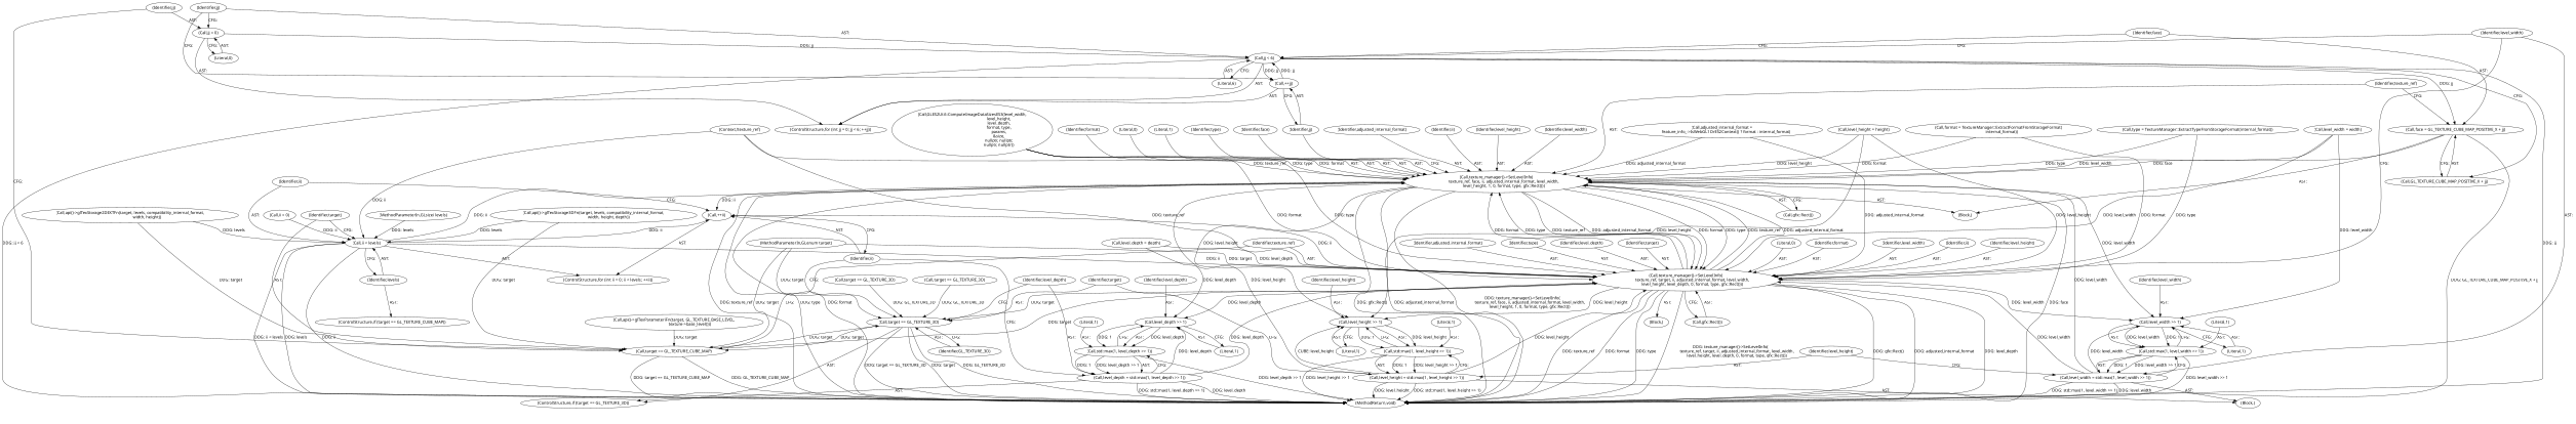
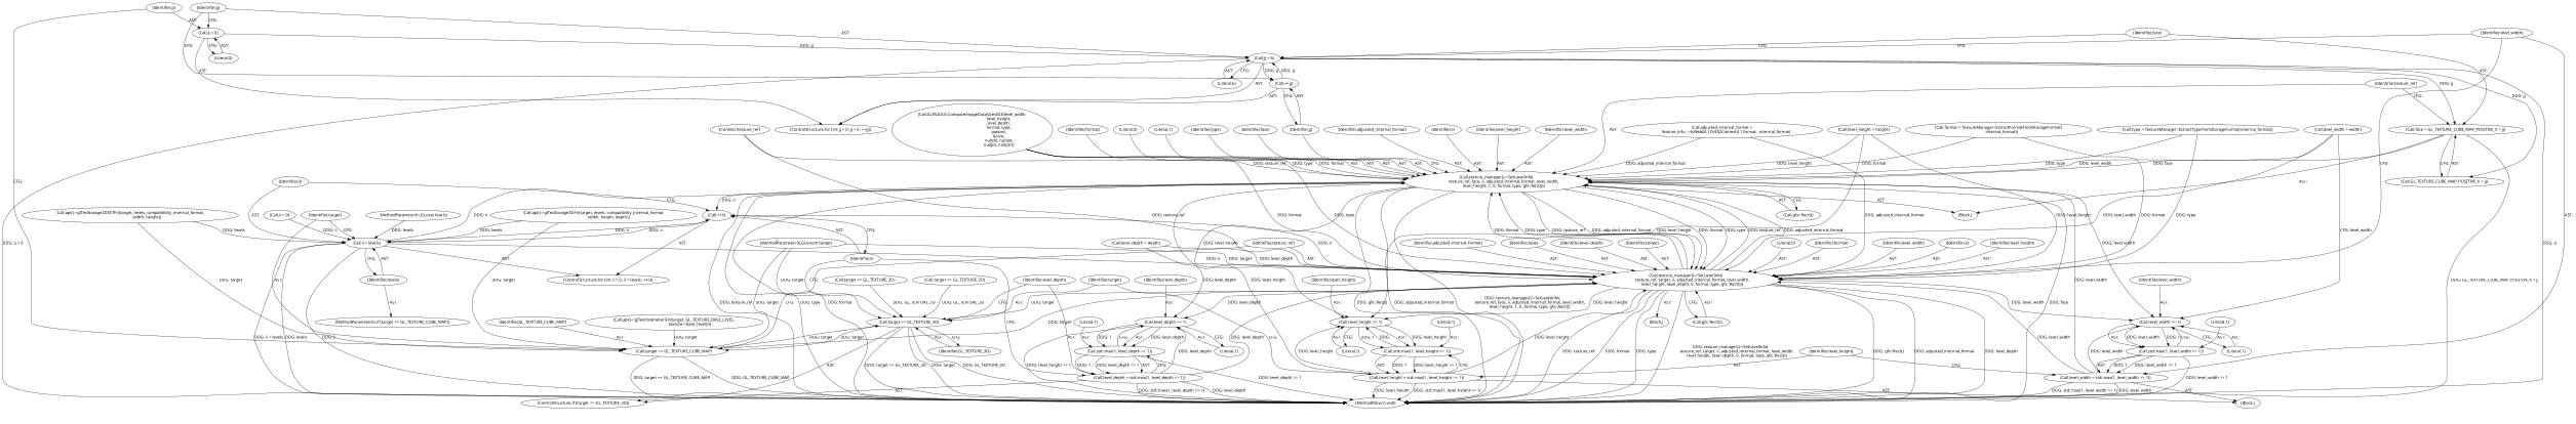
  digraph {
    fontname="Noto Sans"
    node [fontname="Noto Sans"]
    edge [fontname="Noto Sans"]
    n1 [label="(Call,face = GL_TEXTURE_CUBE_MAP_POSITIVE_X + jj)"]
    n2 [label="(Call,texture_manager()->SetLevelInfo(\n              texture_ref, face, ii, adjusted_internal_format, level_width,\n              level_height, 1, 0, format, type, gfx::Rect()))"]
    n3 [label="(Block,)"]
    n4 [label="(MethodReturn,void)"]
    n5 [label="(Call,GL_TEXTURE_CUBE_MAP_POSITIVE_X + jj)"]
    n6 [label="(Call,++ii)"]
    n7 [label="(Call,texture_manager()->SetLevelInfo(\n            texture_ref, target, ii, adjusted_internal_format, level_width,\n            level_height, level_depth, 0, format, type, gfx::Rect()))"]
    n8 [label="(Call,level_width >> 1)"]
    n9 [label="(Call,level_height >> 1)"]
    n10 [label="(Call,gfx::Rect())"]
    n11 [label="(Call,jj < 6)"]
    n12 [label="(Call,++jj)"]
    n13 [label="(Literal,6)"]
    n14 [label="(ControlStructure,for (int jj = 0; jj < 6; ++jj))"]
    n15 [label="(Identifier,jj)"]
    n16 [label="(Call,jj = 0)"]
    n17 [label="(Literal,0)"]
    n18 [label="(Call,ii < levels)"]
    n19 [label="(Identifier,ii)"]
    n20 [label="(ControlStructure,for (int ii = 0; ii < levels; ++ii))"]
    n21 [label="(Call,target == GL_TEXTURE_3D)"]
    n22 [label="(Call,level_depth >> 1)"]
    n23 [label="(Block,)"]
    n24 [label="(Call,gfx::Rect())"]
    n25 [label="(Call,std::max(1, level_width >> 1))"]
    n26 [label="(Literal,1)"]
    n27 [label="(Call,std::max(1, level_height >> 1))"]
    n28 [label="(Literal,1)"]
    n29 [label="(Identifier,levels)"]
    n30 [label="(Call,level_depth = std::max(1, level_depth >> 1))"]
-   n31 [label="(ControlStructure,if (target == GL_TEXTURE_CUBE_MAP))"]
+   n31 [label="(MethodParameterIn,if (target == GL_TEXTURE_CUBE_MAP))"]
    n32 [label="(Call,target == GL_TEXTURE_CUBE_MAP)"]
    n33 [label="(Identifier,GL_TEXTURE_3D)"]
    n34 [label="(ControlStructure,if (target == GL_TEXTURE_3D))"]
    n35 [label="(Call,std::max(1, level_depth >> 1))"]
    n36 [label="(Literal,1)"]
    n37 [label="(Call,level_width = std::max(1, level_width >> 1))"]
    n38 [label="(Block,)"]
    n39 [label="(Call,level_height = std::max(1, level_height >> 1))"]
+   n40 [label="(Identifier,GL_TEXTURE_CUBE_MAP)"]
    n41 [label="(Literal,0)"]
    n42 [label="(Literal,1)"]
    n43 [label="(Call,level_depth = depth)"]
    n44 [label="(Identifier,format)"]
    n45 [label="(Identifier,level_width)"]
    n46 [label="(Call,api()->glTexStorage3DFn(target, levels, compatibility_internal_format,\n                            width, height, depth))"]
    n47 [label="(Call,api()->glTexParameteriFn(target, GL_TEXTURE_BASE_LEVEL,\n                             texture->base_level()))"]
    n48 [label="(Identifier,level_height)"]
    n49 [label="(Literal,0)"]
    n50 [label="(Call,GLES2Util::ComputeImageDataSizesES3(level_width,\n                                                 level_height,\n                                                 level_depth,\n                                                 format, type,\n                                                 params,\n                                                 &size,\n                                                 nullptr, nullptr,\n                                                 nullptr, nullptr))"]
    n51 [label="(Identifier,face)"]
    n52 [label="(Literal,1)"]
    n53 [label="(Identifier,format)"]
    n54 [label="(Literal,1)"]
    n55 [label="(Call,level_height = height)"]
    n56 [label="(MethodParameterIn,GLsizei levels)"]
    n57 [label="(MethodParameterIn,GLenum target)"]
    n58 [label="(Call,level_width = width)"]
    n59 [label="(Identifier,type)"]
    n60 [label="(Call,format = TextureManager::ExtractFormatFromStorageFormat(\n      internal_format))"]
    n61 [label="(Identifier,texture_ref)"]
    n62 [label="(Identifier,level_height)"]
    n63 [label="(Call,target == GL_TEXTURE_3D)"]
    n64 [label="(Call,ii = 0)"]
    n65 [label="(Identifier,level_depth)"]
    n66 [label="(Identifier,target)"]
    n67 [label="(Literal,1)"]
    n68 [label="(Call,target == GL_TEXTURE_3D)"]
    n69 [label="(Call,api()->glTexStorage2DEXTFn(target, levels, compatibility_internal_format,\n                               width, height))"]
    n70 [label="(Identifier,level_width)"]
    n71 [label="(Identifier,level_width)"]
    n72 [label="(Identifier,ii)"]
    n73 [label="(Identifier,ii)"]
    n74 [label="(Identifier,face)"]
    n75 [label="(Call,type = TextureManager::ExtractTypeFromStorageFormat(internal_format))"]
    n76 [label="(Identifier,level_height)"]
    n77 [label="(Identifier,target)"]
    n78 [label="(Identifier,adjusted_internal_format)"]
    n79 [label="(Identifier,type)"]
    n80 [label="(Identifier,texture_ref)"]
    n81 [label="(Identifier,adjusted_internal_format)"]
    n82 [label="(Identifier,ii)"]
    n83 [label="(Identifier,level_height)"]
    n84 [label="(Identifier,jj)"]
    n85 [label="(Identifier,jj)"]
    n86 [label="(Identifier,level_width)"]
    n87 [label="(Identifier,level_depth)"]
    n88 [label="(Identifier,level_depth)"]
    n89 [label="(Call,adjusted_internal_format =\n        feature_info_->IsWebGL1OrES2Context() ? format : internal_format)"]
    n90 [label="(Context,!texture_ref)"]
    n91 [label="(Identifier,target)"]
    n1 -> n2 [label="DDG: face"]
    n1 -> n3 [label="AST: "]
    n1 -> n4 [label="DDG: GL_TEXTURE_CUBE_MAP_POSITIVE_X + jj"]
    n1 -> n5 [label="CFG: "]
    n2 -> n3 [label="AST: "]
    n2 -> n4 [label="DDG: face"]
    n2 -> n4 [label="DDG: texture_ref"]
    n2 -> n4 [label="DDG: type"]
    n2 -> n4 [label="DDG: format"]
    n2 -> n4 [label="DDG: gfx::Rect()"]
    n2 -> n4 [label="DDG: adjusted_internal_format"]
    n2 -> n4 [label="DDG: texture_manager()->SetLevelInfo(\n              texture_ref, face, ii, adjusted_internal_format, level_width,\n              level_height, 1, 0, format, type, gfx::Rect())"]
    n2 -> n6 [label="DDG: ii"]
    n2 -> n7 [label="DDG: texture_ref"]
    n2 -> n7 [label="DDG: adjusted_internal_format"]
    n2 -> n7 [label="DDG: format"]
    n2 -> n7 [label="DDG: type"]
    n2 -> n8 [label="DDG: level_width"]
    n2 -> n9 [label="DDG: level_height"]
    n2 -> n10 [label="CFG: "]
    n5 -> n1 [label="AST: "]
-   n90 -> n18 [label="DDG: ii"]
+   n6 -> n18 [label="DDG: ii"]
    n6 -> n19 [label="CFG: "]
    n6 -> n20 [label="AST: "]
    n7 -> n2 [label="DDG: texture_ref"]
    n7 -> n2 [label="DDG: adjusted_internal_format"]
    n7 -> n2 [label="DDG: format"]
    n7 -> n2 [label="DDG: type"]
    n7 -> n4 [label="DDG: texture_manager()->SetLevelInfo(\n            texture_ref, target, ii, adjusted_internal_format, level_width,\n            level_height, level_depth, 0, format, type, gfx::Rect())"]
    n7 -> n4 [label="DDG: gfx::Rect()"]
    n7 -> n4 [label="DDG: adjusted_internal_format"]
    n7 -> n4 [label="DDG: level_depth"]
    n7 -> n4 [label="DDG: texture_ref"]
    n7 -> n4 [label="DDG: format"]
    n7 -> n4 [label="DDG: type"]
    n7 -> n6 [label="DDG: ii"]
    n7 -> n8 [label="DDG: level_width"]
    n7 -> n9 [label="DDG: level_height"]
    n7 -> n21 [label="DDG: target"]
    n7 -> n22 [label="DDG: level_depth"]
    n7 -> n23 [label="AST: "]
    n7 -> n24 [label="CFG: "]
    n8 -> n25 [label="AST: "]
    n8 -> n25 [label="DDG: level_width"]
    n8 -> n25 [label="DDG: 1"]
    n8 -> n26 [label="CFG: "]
    n9 -> n27 [label="AST: "]
    n9 -> n27 [label="DDG: level_height"]
    n9 -> n27 [label="DDG: 1"]
    n9 -> n28 [label="CFG: "]
    n10 -> n2 [label="AST: "]
    n11 -> n1 [label="DDG: jj"]
    n11 -> n4 [label="DDG: jj < 6"]
    n11 -> n4 [label="DDG: jj"]
-   n11 -> n5 [label="CFG: "]
+   n11 -> n5 [label="DDG: jj"]
    n11 -> n12 [label="DDG: jj"]
    n11 -> n13 [label="CFG: "]
    n11 -> n14 [label="AST: "]
    n12 -> n11 [label="DDG: jj"]
    n12 -> n14 [label="AST: "]
    n12 -> n15 [label="CFG: "]
    n13 -> n11 [label="AST: "]
    n15 -> n2 [label="CFG: "]
    n15 -> n12 [label="AST: "]
    n16 -> n11 [label="DDG: jj"]
    n16 -> n14 [label="AST: "]
    n16 -> n17 [label="CFG: "]
    n17 -> n16 [label="AST: "]
    n18 -> n2 [label="DDG: ii"]
    n18 -> n4 [label="DDG: levels"]
    n18 -> n4 [label="DDG: ii"]
    n18 -> n4 [label="DDG: ii < levels"]
    n18 -> n6 [label="DDG: ii"]
    n18 -> n7 [label="DDG: ii"]
    n18 -> n20 [label="AST: "]
    n18 -> n29 [label="CFG: "]
    n19 -> n6 [label="AST: "]
    n19 -> n21 [label="CFG: "]
    n19 -> n30 [label="CFG: "]
    n21 -> n4 [label="DDG: target == GL_TEXTURE_3D"]
    n21 -> n4 [label="DDG: target"]
    n21 -> n4 [label="DDG: GL_TEXTURE_3D"]
    n21 -> n32 [label="DDG: target"]
    n21 -> n33 [label="CFG: "]
    n21 -> n34 [label="AST: "]
    n22 -> n35 [label="AST: "]
    n22 -> n35 [label="DDG: level_depth"]
    n22 -> n35 [label="DDG: 1"]
    n22 -> n36 [label="CFG: "]
    n24 -> n7 [label="AST: "]
    n25 -> n4 [label="DDG: level_width >> 1"]
    n25 -> n8 [label="CFG: "]
    n25 -> n37 [label="AST: "]
    n25 -> n37 [label="DDG: 1"]
    n25 -> n37 [label="DDG: level_width >> 1"]
    n26 -> n8 [label="AST: "]
-   n27 -> n4 [label="DDG: level_height >> 1"]
-   n27 -> n9 [label="CFG: "]
+   n22 -> n4 [label="DDG: level_height >> 1"]
+   n27 -> n9 [label="DDG: "]
    n27 -> n39 [label="AST: "]
    n27 -> n39 [label="DDG: 1"]
    n27 -> n39 [label="DDG: level_height >> 1"]
    n28 -> n9 [label="AST: "]
    n29 -> n18 [label="AST: "]
    n29 -> n31 [label="AST: "]
    n30 -> n4 [label="DDG: level_depth"]
    n30 -> n4 [label="DDG: std::max(1, level_depth >> 1)"]
    n30 -> n7 [label="DDG: level_depth"]
    n30 -> n22 [label="DDG: level_depth"]
    n30 -> n34 [label="AST: "]
    n30 -> n35 [label="CFG: "]
    n32 -> n4 [label="DDG: target == GL_TEXTURE_CUBE_MAP"]
    n32 -> n4 [label="DDG: GL_TEXTURE_CUBE_MAP"]
    n32 -> n7 [label="DDG: target"]
    n32 -> n21 [label="DDG: target"]
    n33 -> n21 [label="AST: "]
    n35 -> n4 [label="DDG: level_depth >> 1"]
    n35 -> n22 [label="CFG: "]
    n35 -> n30 [label="AST: "]
    n35 -> n30 [label="DDG: 1"]
    n35 -> n30 [label="DDG: level_depth >> 1"]
    n36 -> n22 [label="AST: "]
    n37 -> n2 [label="DDG: level_width"]
    n37 -> n4 [label="DDG: std::max(1, level_width >> 1)"]
    n37 -> n4 [label="DDG: level_width"]
    n37 -> n7 [label="DDG: level_width"]
    n37 -> n8 [label="DDG: level_width"]
-   n37 -> n25 [label="CFG: "]
    n37 -> n38 [label="AST: "]
    n39 -> n2 [label="DDG: level_height"]
    n39 -> n4 [label="DDG: std::max(1, level_height >> 1)"]
    n39 -> n4 [label="DDG: level_height"]
    n39 -> n7 [label="DDG: level_height"]
-   n39 -> n9 [label="CUBE: level_height"]
+   n39 -> n9 [label="DDG: level_height"]
    n39 -> n27 [label="CFG: "]
    n39 -> n38 [label="AST: "]
+   n40 -> n32 [label="AST: "]
    n41 -> n7 [label="AST: "]
    n42 -> n25 [label="AST: "]
    n43 -> n7 [label="DDG: level_depth"]
    n43 -> n22 [label="DDG: level_depth"]
    n44 -> n2 [label="AST: "]
    n45 -> n8 [label="AST: "]
    n46 -> n18 [label="DDG: levels"]
    n46 -> n32 [label="DDG: target"]
    n47 -> n32 [label="DDG: target"]
    n48 -> n37 [label="CFG: "]
    n48 -> n39 [label="AST: "]
    n49 -> n2 [label="AST: "]
    n50 -> n2 [label="DDG: format"]
    n50 -> n2 [label="DDG: type"]
    n50 -> n7 [label="DDG: format"]
    n50 -> n7 [label="DDG: type"]
    n51 -> n1 [label="AST: "]
    n51 -> n11 [label="CFG: "]
    n52 -> n2 [label="AST: "]
    n53 -> n7 [label="AST: "]
    n54 -> n27 [label="AST: "]
    n55 -> n2 [label="DDG: level_height"]
    n55 -> n7 [label="DDG: level_height"]
    n55 -> n9 [label="DDG: level_height"]
    n56 -> n18 [label="DDG: levels"]
    n57 -> n7 [label="DDG: target"]
    n57 -> n21 [label="DDG: target"]
    n57 -> n32 [label="DDG: target"]
    n58 -> n2 [label="DDG: level_width"]
    n58 -> n7 [label="DDG: level_width"]
-   n58 -> n8 [label="DDG: level_width"]
+   n58 -> n8 [label="CFG: level_width"]
    n59 -> n2 [label="AST: "]
    n60 -> n2 [label="DDG: format"]
    n60 -> n7 [label="DDG: format"]
    n61 -> n7 [label="AST: "]
    n61 -> n32 [label="CFG: "]
    n62 -> n9 [label="AST: "]
    n63 -> n21 [label="DDG: GL_TEXTURE_3D"]
    n64 -> n18 [label="DDG: ii"]
    n65 -> n22 [label="AST: "]
    n66 -> n21 [label="AST: "]
    n66 -> n39 [label="CFG: "]
    n67 -> n35 [label="AST: "]
    n68 -> n21 [label="DDG: GL_TEXTURE_3D"]
    n69 -> n18 [label="DDG: levels"]
    n69 -> n32 [label="DDG: target"]
    n70 -> n7 [label="CFG: "]
    n70 -> n11 [label="CFG: "]
    n70 -> n37 [label="AST: "]
    n71 -> n7 [label="AST: "]
    n72 -> n7 [label="AST: "]
    n73 -> n6 [label="CFG: "]
    n73 -> n18 [label="AST: "]
    n74 -> n2 [label="AST: "]
    n75 -> n2 [label="DDG: type"]
    n75 -> n7 [label="DDG: type"]
    n76 -> n7 [label="AST: "]
    n77 -> n18 [label="CFG: "]
    n77 -> n32 [label="AST: "]
    n78 -> n7 [label="AST: "]
    n79 -> n7 [label="AST: "]
    n80 -> n1 [label="CFG: "]
    n80 -> n2 [label="AST: "]
    n81 -> n2 [label="AST: "]
    n82 -> n2 [label="AST: "]
    n83 -> n2 [label="AST: "]
    n84 -> n11 [label="AST: "]
    n84 -> n12 [label="CFG: "]
    n84 -> n16 [label="CFG: "]
    n85 -> n16 [label="AST: "]
    n85 -> n32 [label="CFG: "]
    n86 -> n2 [label="AST: "]
    n87 -> n7 [label="AST: "]
    n88 -> n21 [label="CFG: "]
    n88 -> n30 [label="AST: "]
    n89 -> n2 [label="DDG: adjusted_internal_format"]
    n89 -> n7 [label="DDG: adjusted_internal_format"]
    n90 -> n2 [label="DDG: texture_ref"]
    n90 -> n7 [label="DDG: texture_ref"]
    n91 -> n7 [label="AST: "]
  }
